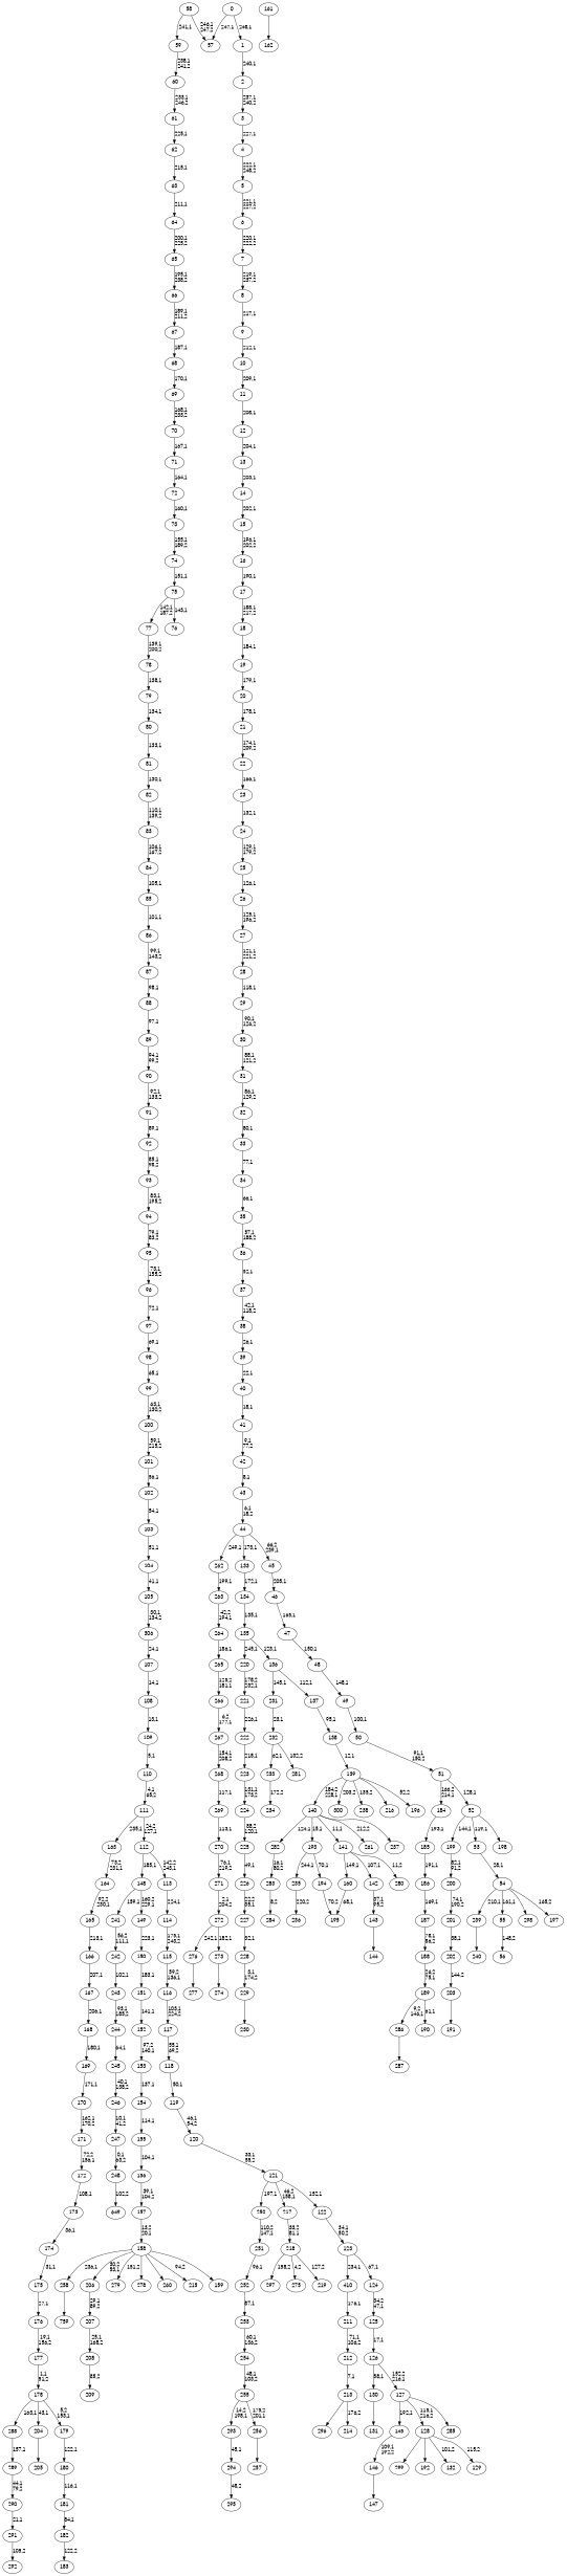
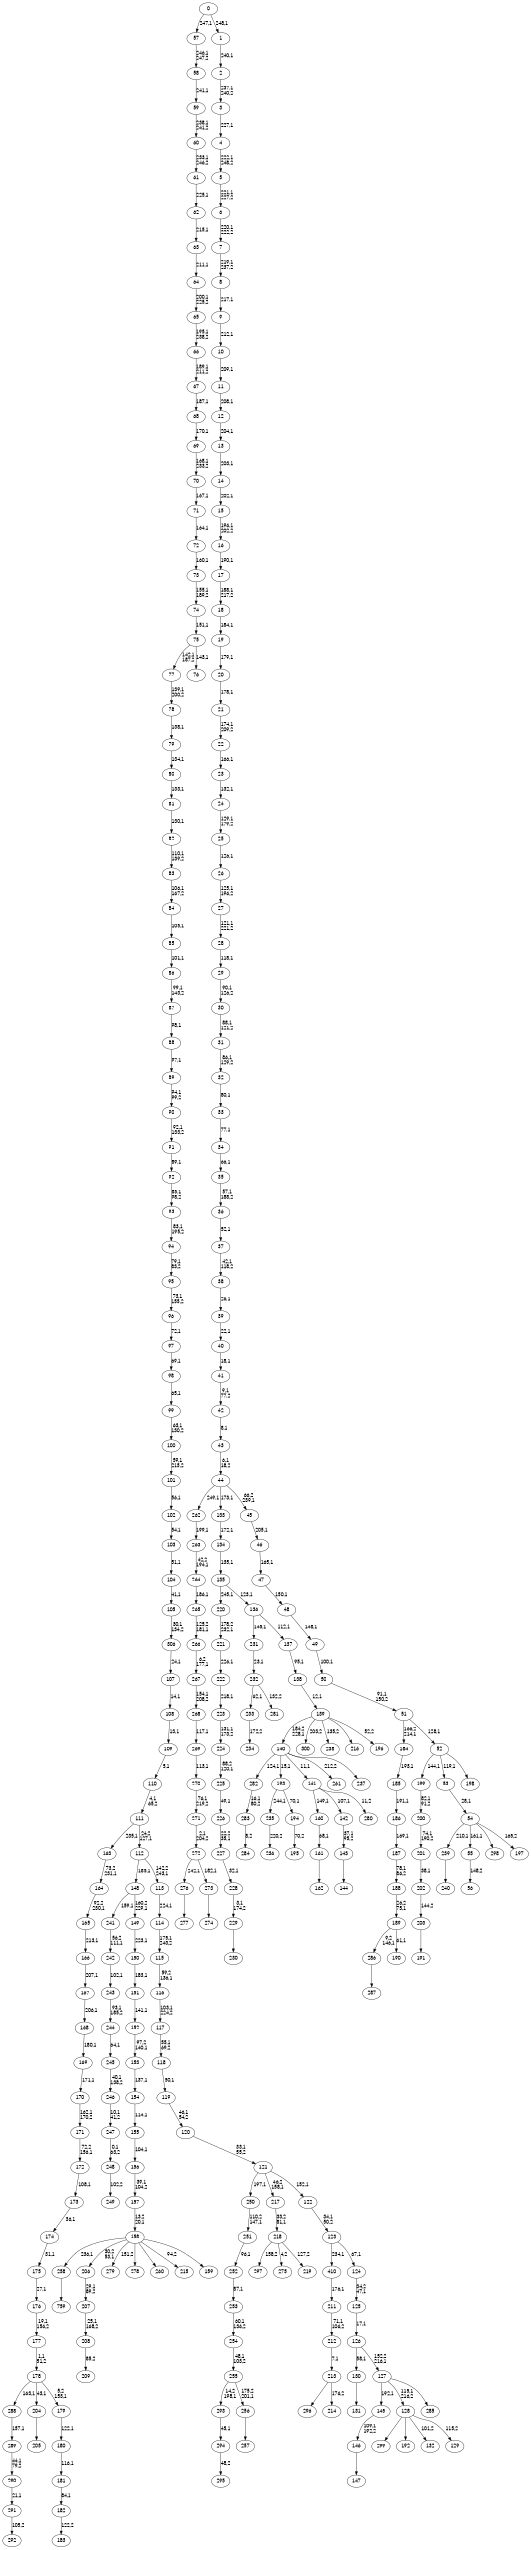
  digraph {
    fontname=Lato
    node [fontname=Lato]
    edge [fontname=Lato]
    294
    295
    293
    291
    292
    290
    289
    288
    286
    287
    283
    284
    282
    276
    277
    273
    274
    272
    271
    270
    269
    268
    267
    266
    265
    264
    263
    262
    n29 [label=759]
    258
    256
    257
    255
    254
    253
    252
    251
    250
    248
-   249 [label=649]
+   249
    247
    246
    245
    244
    243
    242
    241
    239
    240
    235
    236
    233
    234
    232
    281
    231
    229
    230
    228
    227
    226
    225
    224
    223
    222
    221
    220
    218
    297
    275
    219
    217
    213
    296
    214
    212
    211
    n78 [label=410]
    208
    209
    207
    206
    204
    205
    202
    203
    191
    201
    200
    199
    194
    195
    193
    189
    190
    188
    187
    186
    185
    184
    182
    183
    181
    180
    179
    178
    177
    176
    175
    174
    173
    172
    171
    170
    169
    168
    167
    166
    165
    164
    163
    161
    162
    160
    158
    279
    278
    260
    215
    159
    157
    156
    155
    154
    153
    152
    151
    150
    149
    148
    146
    147
    145
    143
    144
    142
    141
    280
    140
    261
    237
    139
    300
    238
    216
    196
    138
    137
    136
    135
    134
    133
    130
    131
    128
    299
    192
    132
    129
    127
    285
    126
    125
    124
    123
    122
    121
    120
    119
    118
    117
    116
    115
    114
    113
    112
    111
    110
    109
    108
    107
    n192 [label=306]
    105
    104
    103
    102
    101
    100
    99
    98
    97
    96
    95
    94
    93
    92
    91
    90
    89
    88
    87
    86
    85
    84
    83
    82
    81
    80
    79
    78
    77
    75
    76
    74
    73
    72
    71
    70
    69
    68
    67
    66
    65
    64
    63
    62
    61
    60
    59
    58
    57
    55
    56
    54
    298
    197
    53
    52
    198
    51
    50
    49
    48
    47
    46
    45
    44
    43
    42
    41
    40
    39
    38
    37
    36
    35
    34
    33
    32
    31
    30
    29
    28
    27
    26
    25
    24
    23
    22
    21
    20
    19
    18
    17
    16
    15
    14
    13
    12
    11
    10
    9
    8
    7
    6
    5
    4
    3
    2
    1
    0
    294 -> 295 [label="48,2"]
    293 -> 294 [label="45,1"]
    291 -> 292 [label="105,2"]
    290 -> 291 [label="21,1"]
    289 -> 290 [label="44,1\n79,2"]
    288 -> 289 [label="157,1"]
    286 -> 287
    283 -> 284 [label="8,2"]
    282 -> 283 [label="16,1\n80,2"]
    276 -> 277
    273 -> 274
    272 -> 276 [label="242,1"]
    272 -> 273 [label="182,1"]
    271 -> 272 [label="2,1\n204,2"]
    270 -> 271 [label="76,1\n219,2"]
    269 -> 270 [label="113,1"]
    268 -> 269 [label="117,1"]
    267 -> 268 [label="154,1\n208,2"]
    266 -> 267 [label="6,2\n177,1"]
    265 -> 266 [label="125,2\n181,1"]
    264 -> 265 [label="186,1"]
    263 -> 264 [label="42,2\n194,1"]
    262 -> 263 [label="199,1"]
    258 -> n29
    256 -> 257
    255 -> 293 [label="14,2\n198,1"]
    255 -> 256 [label="175,2\n201,1"]
    254 -> 255 [label="48,1\n103,2"]
    253 -> 254 [label="60,1\n136,2"]
    252 -> 253 [label="87,1"]
    251 -> 252 [label="96,1"]
    250 -> 251 [label="110,2\n147,1"]
    248 -> 249 [label="102,2"]
    247 -> 248 [label="0,1\n63,2"]
    246 -> 247 [label="10,1\n41,2"]
    245 -> 246 [label="40,1\n138,2"]
    244 -> 245 [label="64,1"]
    243 -> 244 [label="93,1\n185,2"]
    242 -> 243 [label="102,1"]
    241 -> 242 [label="56,2\n111,1"]
    239 -> 240
    235 -> 236 [label="220,2"]
    233 -> 234 [label="172,2"]
    232 -> 233 [label="62,1"]
    232 -> 281 [label="132,2"]
    231 -> 232 [label="23,1"]
    229 -> 230
    228 -> 229 [label="3,1\n174,2"]
    227 -> 228 [label="32,1"]
    226 -> 227 [label="22,2\n35,1"]
    225 -> 226 [label="49,1"]
    224 -> 225 [label="88,2\n120,1"]
    223 -> 224 [label="131,1\n173,2"]
    222 -> 223 [label="218,1"]
    221 -> 222 [label="226,1"]
    220 -> 221 [label="178,2\n232,1"]
    218 -> 297 [label="158,2"]
    218 -> 275 [label="4,2"]
    218 -> 219 [label="127,2"]
    217 -> 218 [label="33,2\n81,1"]
    213 -> 296
    213 -> 214 [label="176,2"]
    212 -> 213 [label="7,1"]
    211 -> 212 [label="71,1\n106,2"]
    n78 -> 211 [label="176,1"]
    208 -> 209 [label="85,2"]
    207 -> 208 [label="25,1\n168,2"]
    206 -> 207 [label="29,1\n89,2"]
    204 -> 205
    202 -> 203 [label="144,2"]
    203 -> 191
    201 -> 202 [label="38,1"]
    200 -> 201 [label="74,1\n190,2"]
    199 -> 200 [label="82,1\n91,2"]
    194 -> 195 [label="70,2"]
    193 -> 235 [label="244,1"]
    193 -> 194 [label="70,1"]
    189 -> 286 [label="9,2\n146,1"]
    189 -> 190 [label="61,1"]
    188 -> 189 [label="26,2\n75,1"]
    187 -> 188 [label="78,1\n86,2"]
    186 -> 187 [label="169,1"]
    185 -> 186 [label="191,1"]
    184 -> 185 [label="193,1"]
    182 -> 183 [label="122,2"]
    181 -> 182 [label="84,1"]
    180 -> 181 [label="116,1"]
    179 -> 180 [label="122,1"]
    178 -> 288 [label="163,1"]
    178 -> 204 [label="43,1"]
    178 -> 179 [label="5,2\n153,1"]
    177 -> 178 [label="1,1\n51,2"]
    176 -> 177 [label="19,1\n156,2"]
    175 -> 176 [label="27,1"]
    174 -> 175 [label="31,1"]
    173 -> 174 [label="36,1"]
    172 -> 173 [label="108,1"]
    171 -> 172 [label="72,2\n156,1"]
    170 -> 171 [label="162,1\n170,2"]
    169 -> 170 [label="171,1"]
    168 -> 169 [label="180,1"]
    167 -> 168 [label="206,1"]
    166 -> 167 [label="207,1"]
    165 -> 166 [label="213,1"]
    164 -> 165 [label="92,2\n230,1"]
    163 -> 164 [label="73,2\n231,1"]
    161 -> 162
-   160 -> 195 [label="68,1"]
+   160 -> 161 [label="68,1"]
    158 -> 258 [label="236,1"]
    158 -> 206 [label="30,2\n53,1"]
    158 -> 279 [label="151,2"]
    158 -> 278
    158 -> 260
    158 -> 215 [label="94,2"]
    158 -> 159
    157 -> 158 [label="13,2\n20,1"]
    156 -> 157 [label="39,1\n104,2"]
    155 -> 156 [label="104,1"]
    154 -> 155 [label="114,1"]
    153 -> 154 [label="137,1"]
    152 -> 153 [label="97,2\n140,1"]
    151 -> 152 [label="141,1"]
    150 -> 151 [label="183,1"]
    149 -> 150 [label="223,1"]
    148 -> 241 [label="159,1"]
    148 -> 149 [label="160,2\n229,1"]
    146 -> 147
    145 -> 146 [label="109,1\n192,2"]
    143 -> 144
    142 -> 143 [label="37,1\n95,2"]
    141 -> 160 [label="149,1"]
    141 -> 142 [label="107,1"]
    141 -> 280 [label="11,2"]
    140 -> 282 [label="124,1"]
    140 -> 193 [label="15,1"]
    140 -> 141 [label="11,1"]
    140 -> 261 [label="212,2"]
    140 -> 237
    139 -> 140 [label="184,2\n228,1"]
    139 -> 300 [label="203,2"]
    139 -> 238 [label="135,2"]
    139 -> 216
    139 -> 196 [label="52,2"]
    138 -> 139 [label="12,1"]
    137 -> 138 [label="95,1"]
    136 -> 231 [label="145,1"]
    136 -> 137 [label="112,1"]
    135 -> 220 [label="245,1"]
    135 -> 136 [label="123,1"]
    134 -> 135 [label="135,1"]
    133 -> 134 [label="172,1"]
    130 -> 131
    128 -> 299
    128 -> 192
    128 -> 132 [label="101,2"]
    128 -> 129 [label="115,2"]
    127 -> 145 [label="192,1"]
    127 -> 128 [label="115,1\n216,2"]
    127 -> 285
    126 -> 130 [label="58,1"]
    126 -> 127 [label="152,2\n216,1"]
    125 -> 126 [label="17,1"]
    124 -> 125 [label="34,2\n47,1"]
    123 -> n78 [label="234,1"]
    123 -> 124 [label="67,1"]
    122 -> 123 [label="34,1\n50,2"]
    121 -> 250 [label="197,1"]
    121 -> 217 [label="46,2\n158,1"]
    121 -> 122 [label="152,1"]
    120 -> 121 [label="33,1\n55,2"]
    119 -> 120 [label="46,1\n54,2"]
    118 -> 119 [label="50,1"]
    117 -> 118 [label="55,1\n69,2"]
    116 -> 117 [label="103,1\n224,2"]
    115 -> 116 [label="59,2\n136,1"]
    114 -> 115 [label="175,1\n243,2"]
    113 -> 114 [label="224,1"]
    112 -> 148 [label="185,1"]
    112 -> 113 [label="142,2\n243,1"]
    111 -> 163 [label="235,1"]
    111 -> 112 [label="24,2\n127,1"]
    110 -> 111 [label="4,1\n65,2"]
    109 -> 110 [label="5,1"]
    108 -> 109 [label="13,1"]
    107 -> 108 [label="14,1"]
    n192 -> 107 [label="24,1"]
    105 -> n192 [label="30,1\n134,2"]
    104 -> 105 [label="41,1"]
    103 -> 104 [label="51,1"]
    102 -> 103 [label="54,1"]
    101 -> 102 [label="56,1"]
    100 -> 101 [label="59,1\n215,2"]
    99 -> 100 [label="63,1\n130,2"]
    98 -> 99 [label="65,1"]
    97 -> 98 [label="69,1"]
    96 -> 97 [label="72,1"]
    95 -> 96 [label="73,1\n155,2"]
    94 -> 95 [label="79,1\n83,2"]
    93 -> 94 [label="83,1\n195,2"]
    92 -> 93 [label="85,1\n98,2"]
    91 -> 92 [label="89,1"]
    90 -> 91 [label="92,1\n133,2"]
    89 -> 90 [label="94,1\n99,2"]
    88 -> 89 [label="97,1"]
    87 -> 88 [label="98,1"]
    86 -> 87 [label="99,1\n143,2"]
    85 -> 86 [label="101,1"]
    84 -> 85 [label="105,1"]
    83 -> 84 [label="106,1\n167,2"]
    82 -> 83 [label="110,1\n139,2"]
    81 -> 82 [label="130,1"]
    80 -> 81 [label="133,1"]
    79 -> 80 [label="134,1"]
    78 -> 79 [label="138,1"]
    77 -> 78 [label="139,1\n200,2"]
    75 -> 77 [label="142,1\n187,2"]
    75 -> 76 [label="143,1"]
    74 -> 75 [label="151,1"]
    73 -> 74 [label="155,1\n189,2"]
    72 -> 73 [label="160,1"]
    71 -> 72 [label="164,1"]
    70 -> 71 [label="167,1"]
    69 -> 70 [label="168,1\n233,2"]
    68 -> 69 [label="170,1"]
    67 -> 68 [label="187,1"]
    66 -> 67 [label="189,1\n211,2"]
    65 -> 66 [label="195,1\n238,2"]
    64 -> 65 [label="200,1\n225,2"]
    63 -> 64 [label="211,1"]
    62 -> 63 [label="215,1"]
    61 -> 62 [label="225,1"]
    60 -> 61 [label="233,1\n246,2"]
    59 -> 60 [label="238,1\n241,2"]
    58 -> 59 [label="241,1"]
-   58 -> 57 [label="246,1\n247,2"]
+   57 -> 58 [label="246,1\n247,2"]
    55 -> 56 [label="148,2"]
    54 -> 239 [label="210,1"]
    54 -> 55 [label="161,1"]
    54 -> 298
    54 -> 197 [label="165,2"]
    53 -> 54 [label="28,1"]
    52 -> 199 [label="144,1"]
    52 -> 53 [label="119,1"]
    52 -> 198
    51 -> 184 [label="166,2\n214,1"]
    51 -> 52 [label="128,1"]
    50 -> 51 [label="91,1\n150,2"]
    49 -> 50 [label="100,1"]
    48 -> 49 [label="148,1"]
    47 -> 48 [label="150,1"]
    46 -> 47 [label="165,1"]
    45 -> 46 [label="205,1"]
    44 -> 262 [label="249,1"]
    44 -> 133 [label="173,1"]
    44 -> 45 [label="66,2\n239,1"]
    43 -> 44 [label="6,1\n18,2"]
    42 -> 43 [label="8,1"]
    41 -> 42 [label="9,1\n77,2"]
    40 -> 41 [label="18,1"]
    39 -> 40 [label="22,1"]
    38 -> 39 [label="26,1"]
    37 -> 38 [label="42,1\n118,2"]
    36 -> 37 [label="52,1"]
    35 -> 36 [label="57,1\n188,2"]
    34 -> 35 [label="66,1"]
    33 -> 34 [label="77,1"]
    32 -> 33 [label="80,1"]
    31 -> 32 [label="86,1\n129,2"]
    30 -> 31 [label="88,1\n121,2"]
    29 -> 30 [label="90,1\n126,2"]
    28 -> 29 [label="118,1"]
    27 -> 28 [label="121,1\n221,2"]
    26 -> 27 [label="125,1\n196,2"]
    25 -> 26 [label="126,1"]
    24 -> 25 [label="129,1\n179,2"]
    23 -> 24 [label="132,1"]
    22 -> 23 [label="166,1"]
    21 -> 22 [label="174,1\n209,2"]
    20 -> 21 [label="178,1"]
    19 -> 20 [label="179,1"]
    18 -> 19 [label="184,1"]
    17 -> 18 [label="188,1\n217,2"]
    16 -> 17 [label="190,1"]
    15 -> 16 [label="196,1\n202,2"]
    14 -> 15 [label="202,1"]
    13 -> 14 [label="203,1"]
    12 -> 13 [label="204,1"]
    11 -> 12 [label="208,1"]
    10 -> 11 [label="209,1"]
    9 -> 10 [label="212,1"]
    8 -> 9 [label="217,1"]
    7 -> 8 [label="219,1\n237,2"]
    6 -> 7 [label="220,1\n222,2"]
    5 -> 6 [label="221,1\n227,2"]
    4 -> 5 [label="222,1\n248,2"]
    3 -> 4 [label="227,1"]
    2 -> 3 [label="237,1\n240,2"]
    1 -> 2 [label="240,1"]
    0 -> 57 [label="247,1"]
    0 -> 1 [label="248,1"]
  }
